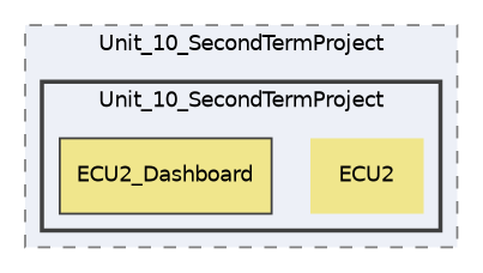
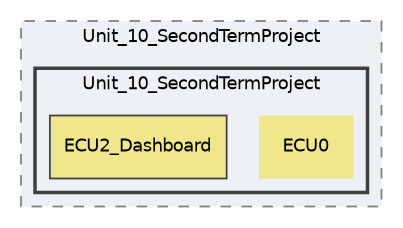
  digraph {
    compound=true
    node [fontname=Helvetica fontsize=10 fillcolor=khaki]
-   n1 [label=ECU2 shape=plaintext style=filled]
+   n1 [label=ECU0 shape=plaintext style=filled]
    n2 [color=grey25 label=ECU2_Dashboard shape=box style="filled,"]
    subgraph cluster_1 {
      bgcolor="#edf0f7"
      fontname=Helvetica
      fontsize=10
      label=Unit_10_SecondTermProject
      pencolor=grey50
      style="filled,dashed,"
      subgraph cluster_2 {
        bgcolor="#edf0f7"
        fontname=Helvetica
        fontsize=10
        pencolor=grey25
        style="filled,bold,"
        n1
        n2
      }
    }
  }
